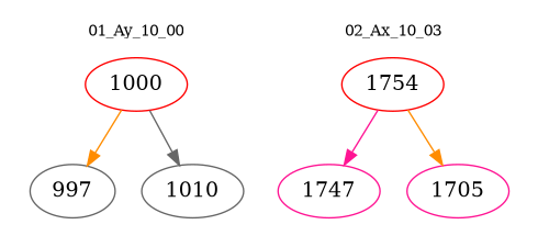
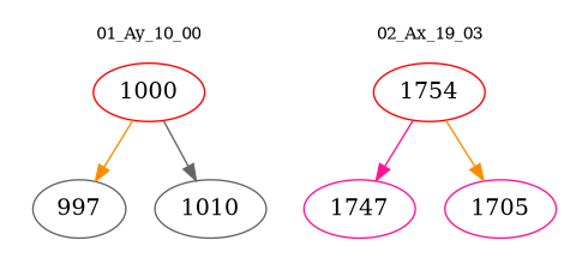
  digraph {
    node [color=red]
    edge [color=darkorange]
    n1 [label=1000]
    n2 [color=gray40 label=997]
    n3 [color=gray40 label=1010]
    n4 [label=1754]
    n5 [color=deeppink label=1747]
    n6 [color=deeppink label=1705]
    subgraph cluster_1 {
      color=white
      fontsize=10
      label="01_Ay_10_00"
      n1
      n2
      n3
    }
    subgraph cluster_2 {
      color=white
      fontsize=10
-     label="02_Ax_10_03"
+     label="02_Ax_19_03"
      n4
      n5
      n6
    }
    n1 -> n2
    n1 -> n3 [color=gray40]
    n4 -> n5 [color=deeppink]
    n4 -> n6
  }
